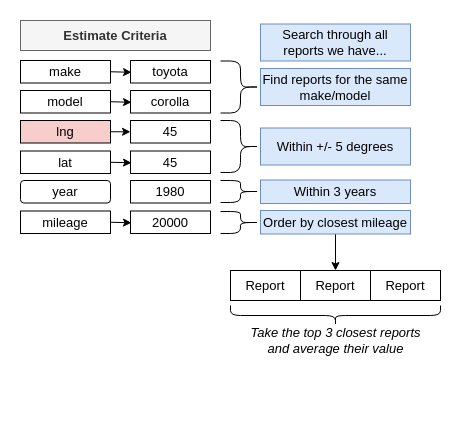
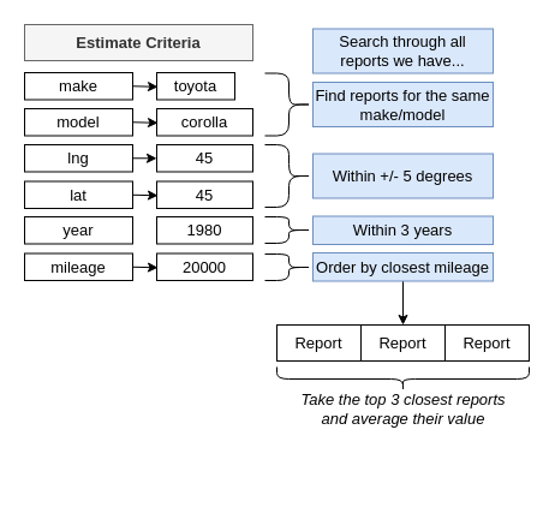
  <mxCell id="0" />
  <mxCell id="1" parent="0" />
  <mxCell id="2" value="Estimate Criteria" style="rounded=0;whiteSpace=wrap;html=1;fontSize=13;align=center;fontStyle=1;fillColor=#f5f5f5;strokeColor=#666666;fontColor=#333333;" vertex="1" parent="1"><mxGeometry x="20" y="20" width="190" height="30" as="geometry" /></mxCell>
  <mxCell id="3" style="edgeStyle=orthogonalEdgeStyle;rounded=0;orthogonalLoop=1;jettySize=auto;html=1;exitX=1;exitY=0.5;exitDx=0;exitDy=0;startArrow=none;startFill=0;strokeWidth=1;fontSize=13;" edge="1" parent="1" source="4" target="6"><mxGeometry relative="1" as="geometry" /></mxCell>
- <mxCell id="4" value="lng" style="rounded=0;whiteSpace=wrap;html=1;fontSize=13;align=center;fontStyle=0;fillColor=#f8cecc;" vertex="1" parent="1"><mxGeometry x="20" y="120" width="90" height="22.5" as="geometry" /></mxCell>
+ <mxCell id="4" value="lng" style="rounded=0;whiteSpace=wrap;html=1;fontSize=13;align=center;fontStyle=0" vertex="1" parent="1"><mxGeometry x="20" y="120" width="90" height="22.5" as="geometry" /></mxCell>
  <mxCell id="5" value="lat" style="rounded=0;whiteSpace=wrap;html=1;fontSize=13;align=center;fontStyle=0" vertex="1" parent="1"><mxGeometry x="20" y="150.5" width="90" height="22.5" as="geometry" /></mxCell>
  <mxCell id="6" value="45" style="rounded=0;whiteSpace=wrap;html=1;fontSize=13;align=center;fontStyle=0" vertex="1" parent="1"><mxGeometry x="130" y="120" width="80" height="22.5" as="geometry" /></mxCell>
  <mxCell id="7" style="edgeStyle=orthogonalEdgeStyle;rounded=0;orthogonalLoop=1;jettySize=auto;html=1;exitX=1;exitY=0.5;exitDx=0;exitDy=0;startArrow=none;startFill=0;strokeWidth=1;fontSize=13;" edge="1" parent="1" target="8"><mxGeometry relative="1" as="geometry"><mxPoint x="110" y="161.75" as="sourcePoint" /></mxGeometry></mxCell>
  <mxCell id="8" value="45" style="rounded=0;whiteSpace=wrap;html=1;fontSize=13;align=center;fontStyle=0" vertex="1" parent="1"><mxGeometry x="130" y="150.5" width="80" height="22.5" as="geometry" /></mxCell>
  <mxCell id="9" value="make" style="rounded=0;whiteSpace=wrap;html=1;fontSize=13;align=center;fontStyle=0" vertex="1" parent="1"><mxGeometry x="20" y="60" width="90" height="22.5" as="geometry" /></mxCell>
  <mxCell id="10" style="edgeStyle=orthogonalEdgeStyle;rounded=0;orthogonalLoop=1;jettySize=auto;html=1;exitX=1;exitY=0.5;exitDx=0;exitDy=0;startArrow=none;startFill=0;strokeWidth=1;fontSize=13;" edge="1" parent="1" target="11"><mxGeometry relative="1" as="geometry"><mxPoint x="110" y="71.25" as="sourcePoint" /></mxGeometry></mxCell>
- <mxCell id="11" value="toyota" style="rounded=0;whiteSpace=wrap;html=1;fontSize=13;align=center;fontStyle=0" vertex="1" parent="1"><mxGeometry x="130" y="60" width="80" height="22.5" as="geometry" /></mxCell>
+ <mxCell id="11" value="toyota" style="rounded=0;whiteSpace=wrap;html=1;fontSize=13;align=center;fontStyle=0" vertex="1" parent="1"><mxGeometry x="130" y="60" width="65" height="22.5" as="geometry" /></mxCell>
  <mxCell id="12" value="model" style="rounded=0;whiteSpace=wrap;html=1;fontSize=13;align=center;fontStyle=0" vertex="1" parent="1"><mxGeometry x="20" y="90" width="90" height="22.5" as="geometry" /></mxCell>
  <mxCell id="13" style="edgeStyle=orthogonalEdgeStyle;rounded=0;orthogonalLoop=1;jettySize=auto;html=1;exitX=1;exitY=0.5;exitDx=0;exitDy=0;startArrow=none;startFill=0;strokeWidth=1;fontSize=13;" edge="1" parent="1" target="14"><mxGeometry relative="1" as="geometry"><mxPoint x="110" y="101.25" as="sourcePoint" /></mxGeometry></mxCell>
  <mxCell id="14" value="corolla" style="rounded=0;whiteSpace=wrap;html=1;fontSize=13;align=center;fontStyle=0" vertex="1" parent="1"><mxGeometry x="130" y="90" width="80" height="22.5" as="geometry" /></mxCell>
- <mxCell id="15" value="year" style="whiteSpace=wrap;html=1;fontSize=13;align=center;fontStyle=0;rounded=1;" vertex="1" parent="1"><mxGeometry x="20" y="180" width="90" height="22.5" as="geometry" /></mxCell>
+ <mxCell id="15" value="year" style="rounded=0;whiteSpace=wrap;html=1;fontSize=13;align=center;fontStyle=0" vertex="1" parent="1"><mxGeometry x="20" y="180" width="90" height="22.5" as="geometry" /></mxCell>
  <mxCell id="16" value="mileage" style="rounded=0;whiteSpace=wrap;html=1;fontSize=13;align=center;fontStyle=0" vertex="1" parent="1"><mxGeometry x="20" y="210.5" width="90" height="22.5" as="geometry" /></mxCell>
  <mxCell id="17" value="1980" style="rounded=0;whiteSpace=wrap;html=1;fontSize=13;align=center;fontStyle=0" vertex="1" parent="1"><mxGeometry x="130" y="180" width="80" height="22.5" as="geometry" /></mxCell>
  <mxCell id="18" style="edgeStyle=orthogonalEdgeStyle;rounded=0;orthogonalLoop=1;jettySize=auto;html=1;exitX=1;exitY=0.5;exitDx=0;exitDy=0;startArrow=none;startFill=0;strokeWidth=1;fontSize=13;" edge="1" parent="1" target="19"><mxGeometry relative="1" as="geometry"><mxPoint x="110" y="221.75" as="sourcePoint" /></mxGeometry></mxCell>
  <mxCell id="19" value="20000" style="rounded=0;whiteSpace=wrap;html=1;fontSize=13;align=center;fontStyle=0" vertex="1" parent="1"><mxGeometry x="130" y="210.5" width="80" height="22.5" as="geometry" /></mxCell>
  <mxCell id="20" value="" style="shape=curlyBracket;whiteSpace=wrap;html=1;rounded=1;fontSize=13;align=center;rotation=-180;" vertex="1" parent="1"><mxGeometry x="220" y="60.5" width="40" height="52" as="geometry" /></mxCell>
  <mxCell id="21" value="" style="shape=curlyBracket;whiteSpace=wrap;html=1;rounded=1;fontSize=13;align=center;rotation=-180;" vertex="1" parent="1"><mxGeometry x="220" y="120" width="40" height="52" as="geometry" /></mxCell>
  <mxCell id="22" value="" style="shape=curlyBracket;whiteSpace=wrap;html=1;rounded=1;fontSize=13;align=center;rotation=-180;" vertex="1" parent="1"><mxGeometry x="220" y="180" width="40" height="22" as="geometry" /></mxCell>
  <mxCell id="23" value="" style="shape=curlyBracket;whiteSpace=wrap;html=1;rounded=1;fontSize=13;align=center;rotation=-180;" vertex="1" parent="1"><mxGeometry x="220" y="211" width="40" height="22" as="geometry" /></mxCell>
  <mxCell id="24" value="Find reports for the same make/model" style="rounded=0;whiteSpace=wrap;html=1;fontSize=13;align=center;fillColor=#dae8fc;strokeColor=#6c8ebf;" vertex="1" parent="1"><mxGeometry x="260" y="68" width="150" height="37" as="geometry" /></mxCell>
  <mxCell id="25" value="Search through all reports we have..." style="rounded=0;whiteSpace=wrap;html=1;fontSize=13;align=center;fillColor=#dae8fc;strokeColor=#6c8ebf;" vertex="1" parent="1"><mxGeometry x="260" y="23.5" width="150" height="37" as="geometry" /></mxCell>
  <mxCell id="26" value="Within +/- 5 degrees" style="rounded=0;whiteSpace=wrap;html=1;fontSize=13;align=center;fillColor=#dae8fc;strokeColor=#6c8ebf;" vertex="1" parent="1"><mxGeometry x="260" y="127.5" width="150" height="37" as="geometry" /></mxCell>
  <mxCell id="27" value="Within 3 years" style="rounded=0;whiteSpace=wrap;html=1;fontSize=13;align=center;fillColor=#dae8fc;strokeColor=#6c8ebf;" vertex="1" parent="1"><mxGeometry x="260" y="179.5" width="150" height="23.5" as="geometry" /></mxCell>
  <mxCell id="28" style="edgeStyle=orthogonalEdgeStyle;rounded=0;orthogonalLoop=1;jettySize=auto;html=1;exitX=0.5;exitY=1;exitDx=0;exitDy=0;startArrow=none;startFill=0;strokeWidth=1;fontSize=13;" edge="1" parent="1" source="29"><mxGeometry relative="1" as="geometry"><mxPoint x="335" y="270" as="targetPoint" /></mxGeometry></mxCell>
  <mxCell id="29" value="Order by closest mileage" style="rounded=0;whiteSpace=wrap;html=1;fontSize=13;align=center;fillColor=#dae8fc;strokeColor=#6c8ebf;" vertex="1" parent="1"><mxGeometry x="260" y="210" width="150" height="23.5" as="geometry" /></mxCell>
  <mxCell id="30" value="Report" style="rounded=0;whiteSpace=wrap;html=1;fontSize=13;align=center;" vertex="1" parent="1"><mxGeometry x="300" y="270" width="70" height="30" as="geometry" /></mxCell>
  <mxCell id="31" value="Report" style="rounded=0;whiteSpace=wrap;html=1;fontSize=13;align=center;" vertex="1" parent="1"><mxGeometry x="230" y="270" width="70" height="30" as="geometry" /></mxCell>
  <mxCell id="32" value="Report" style="rounded=0;whiteSpace=wrap;html=1;fontSize=13;align=center;" vertex="1" parent="1"><mxGeometry x="370" y="270" width="70" height="30" as="geometry" /></mxCell>
  <mxCell id="33" value="" style="shape=curlyBracket;whiteSpace=wrap;html=1;rounded=1;fontSize=13;align=center;rotation=-90;" vertex="1" parent="1"><mxGeometry x="325" y="210" width="20" height="210" as="geometry" /></mxCell>
  <mxCell id="34" value="Take the top 3 closest reports and average their value" style="text;html=1;strokeColor=none;fillColor=none;align=center;verticalAlign=middle;whiteSpace=wrap;rounded=0;fontSize=13;fontStyle=2" vertex="1" parent="1"><mxGeometry x="242.5" y="330" width="185" height="20" as="geometry" /></mxCell>
